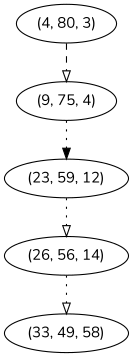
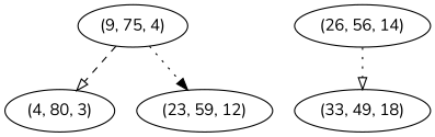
  digraph {
    fontname=Nunito
    node [fontname=Nunito]
    edge [arrowhead=onormal fontname=Nunito style=dotted]
    "(4, 80, 3)"
    "(9, 75, 4)"
    "(23, 59, 12)"
    "(26, 56, 14)"
-   "(33, 49, 18)" [label="(33, 49, 58)"]
-   "(4, 80, 3)" -> "(9, 75, 4)" [style=dashed]
+   "(33, 49, 18)"
+   "(9, 75, 4)" -> "(4, 80, 3)" [style=dashed]
    "(9, 75, 4)" -> "(23, 59, 12)" [arrowhead=normal]
-   "(23, 59, 12)" -> "(26, 56, 14)"
    "(26, 56, 14)" -> "(33, 49, 18)"
  }
